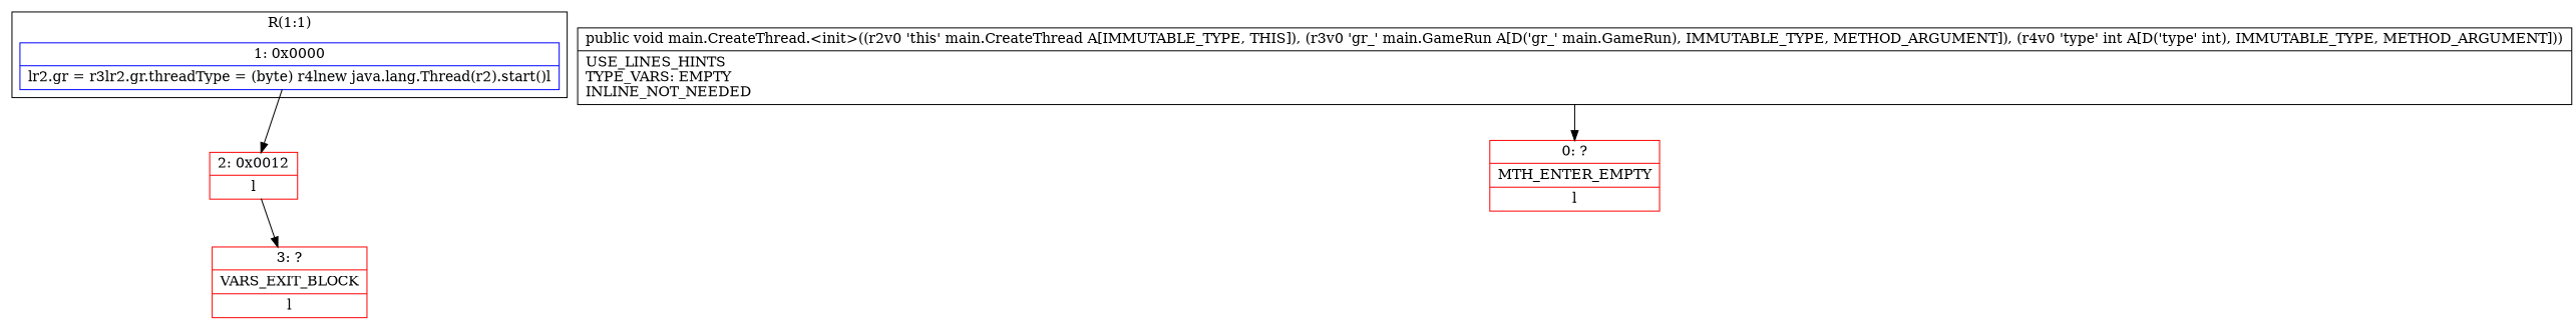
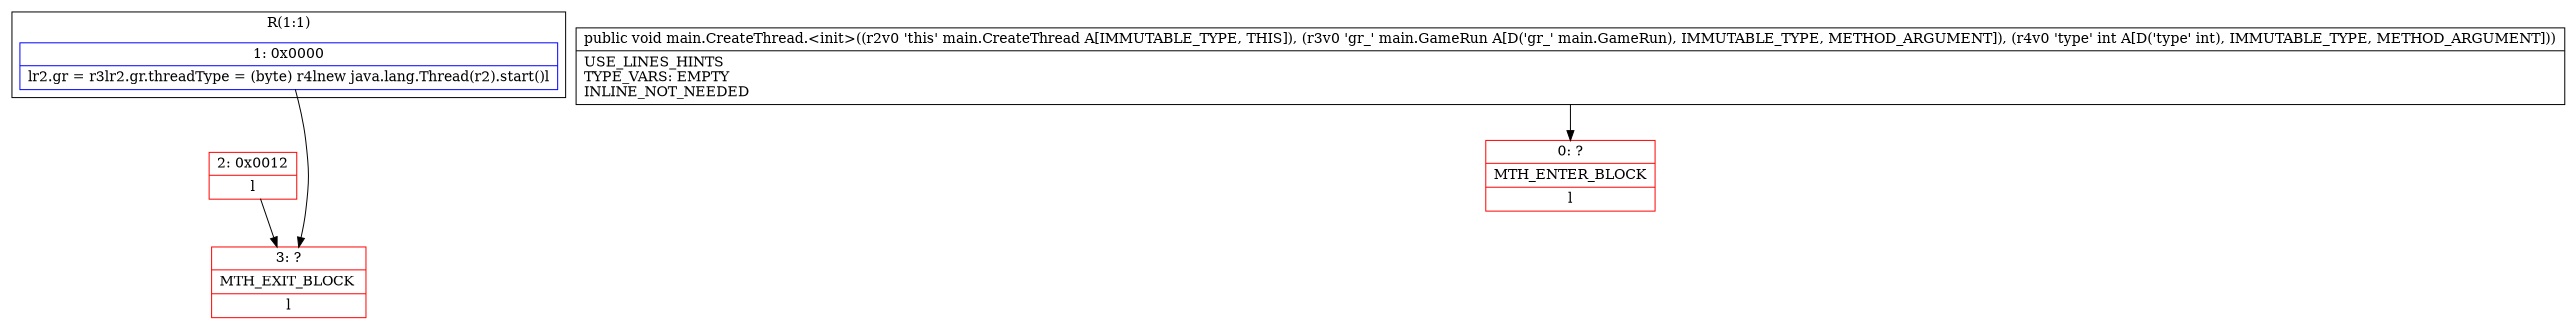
  digraph {
    node [color=red shape=record]
    n1 [color=blue label="{1\:\ 0x0000|lr2.gr = r3lr2.gr.threadType = (byte) r4lnew java.lang.Thread(r2).start()l}"]
    n2 [label="{2\:\ 0x0012|l}"]
-   n3 [label="{3\:\ ?|VARS_EXIT_BLOCK\l|l}"]
-   n4 [label="{0\:\ ?|MTH_ENTER_EMPTY\l|l}"]
+   n3 [label="{3\:\ ?|MTH_EXIT_BLOCK\l|l}"]
+   n4 [label="{0\:\ ?|MTH_ENTER_BLOCK\l|l}"]
    n5 [label="{public void main.CreateThread.\<init\>((r2v0 'this' main.CreateThread A[IMMUTABLE_TYPE, THIS]), (r3v0 'gr_' main.GameRun A[D('gr_' main.GameRun), IMMUTABLE_TYPE, METHOD_ARGUMENT]), (r4v0 'type' int A[D('type' int), IMMUTABLE_TYPE, METHOD_ARGUMENT]))  | USE_LINES_HINTS\lTYPE_VARS: EMPTY\lINLINE_NOT_NEEDED\l}" color=""]
    subgraph cluster_1 {
      label="R(1:1)"
      n1
    }
-   n1 -> n2
+   n1 -> n3
    n2 -> n3
    n5 -> n4
  }
